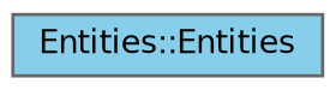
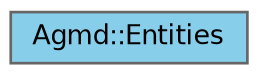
  digraph {
    rankdir=TB
-   n1 [color=gray40 fillcolor=skyblue fontname=Helvetica fontsize=10 height=0.2 label="Entities::Entities" shape=record style=filled width=0.4]
+   n1 [color=gray40 fillcolor=skyblue fontname=Helvetica fontsize=10 height=0.2 label="Agmd::Entities" shape=record style=filled width=0.4]
  }
